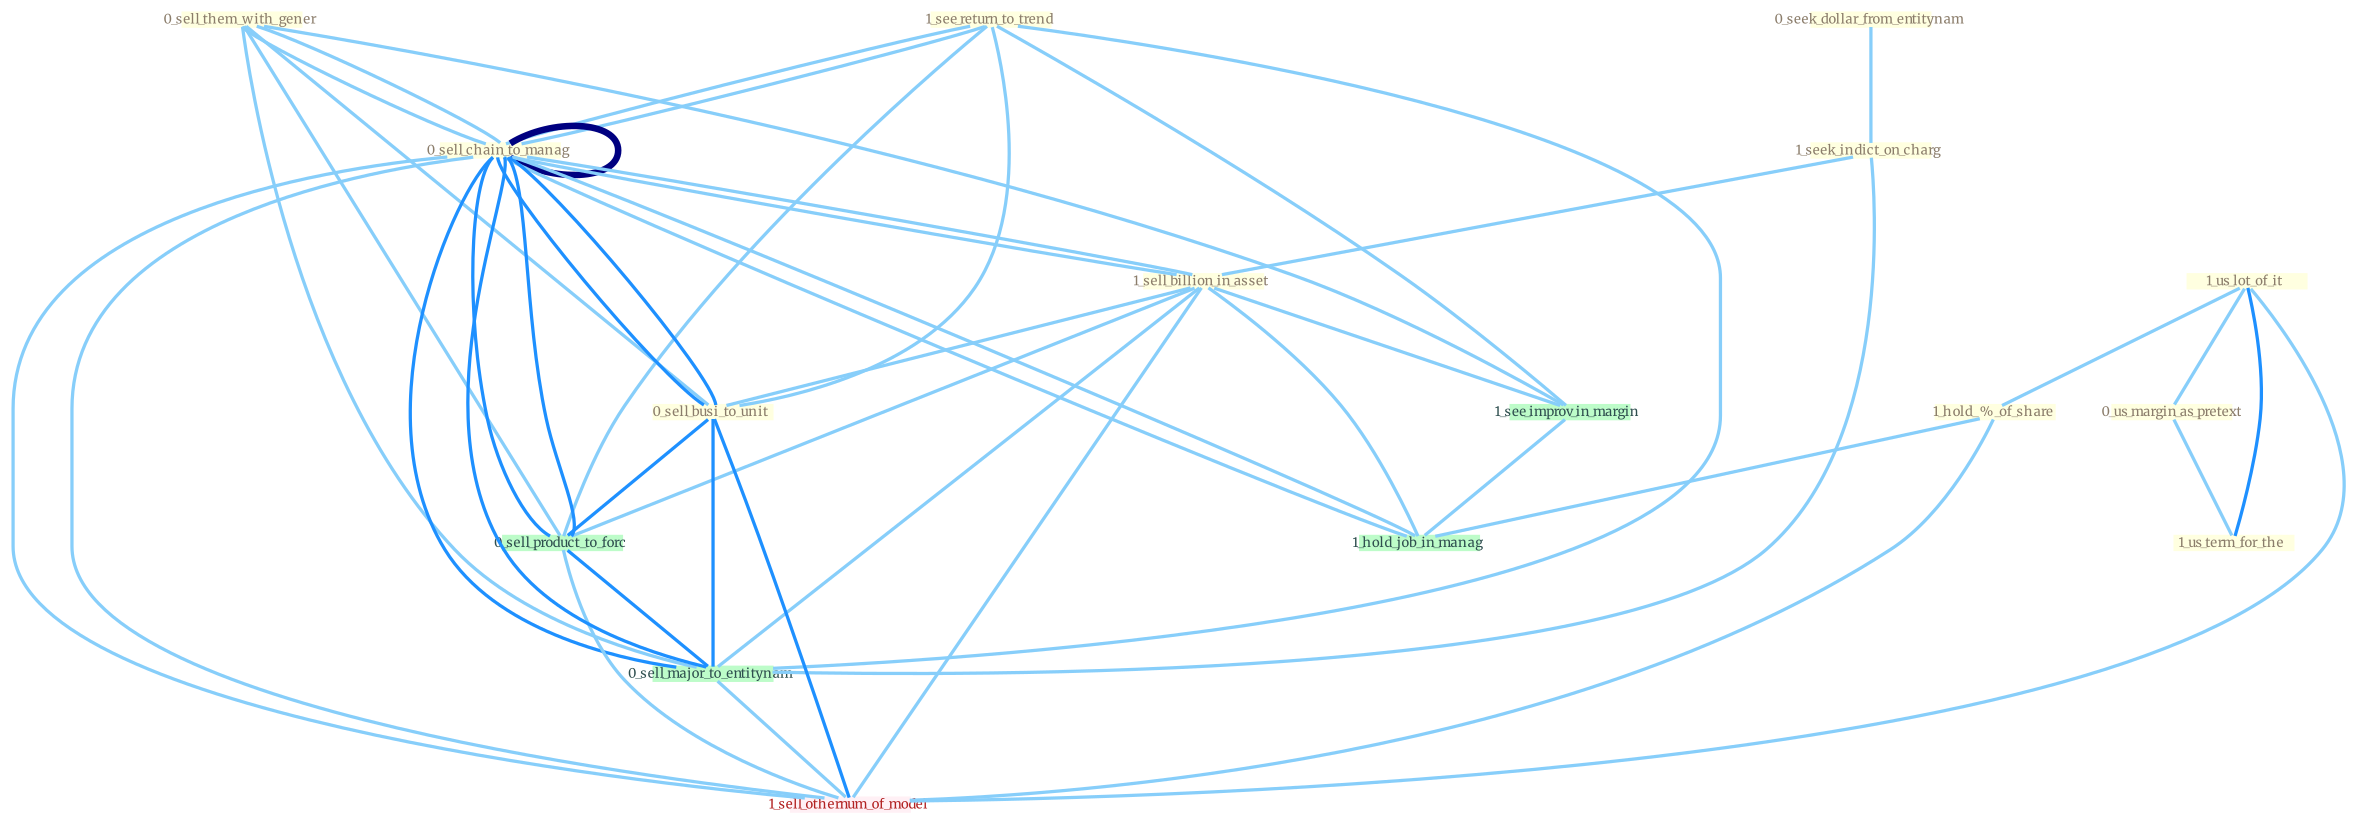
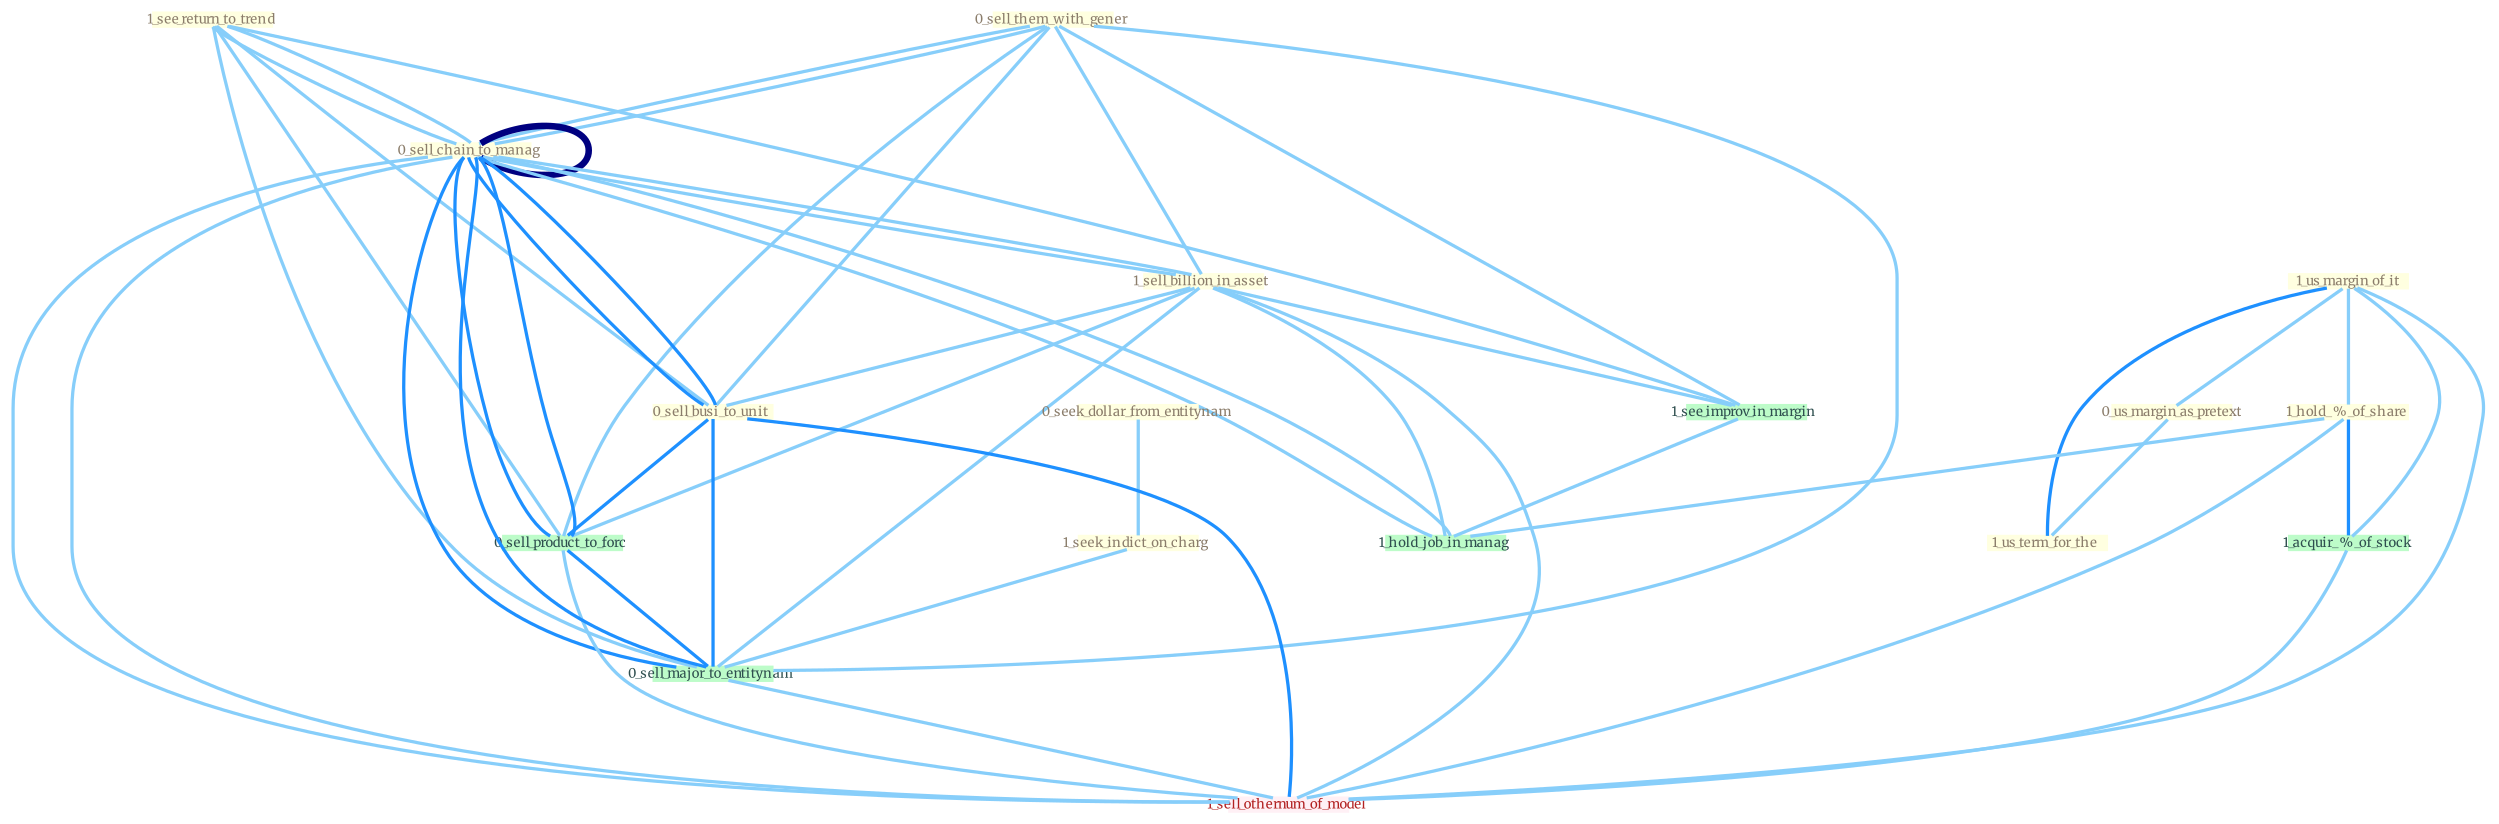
  graph {
    fontname=Merriweather
    node [color="#ffffe0" fixedsize=true fontcolor="#8b7d6b" fontname=Merriweather fontsize=4 shape=polygon style=filled]
    edge [color="#87cefa" fontname=Merriweather w=1]
    "1_see_return_to_trend " [height=.06 width=.5]
-   "1_us_lot_of_it " [height=.06 width=.5]
+   "1_us_lot_of_it " [height=.06 width=.5 label="1_us_margin_of_it"]
    "0_sell_them_with_gener " [height=.06 width=.5]
    n4 [height=.06 label="0_us_margin_as_pretext" width=.5]
    "0_sell_chain_to_manag " [height=.06 width=.5]
    "1_sell_billion_in_asset " [height=.06 width=.5]
    "0_seek_dollar_from_entitynam " [height=.06 width=.5]
    "1_seek_indict_on_charg " [height=.06 width=.5]
    "0_sell_busi_to_unit " [height=.06 width=.5]
    "1_hold_%_of_share " [height=.06 width=.5]
    "1_us_term_for_the " [height=.06 width=.5]
    "1_sell_othernum_of_model " [color="#fff0f5" fontcolor="#b22222" height=.06 width=.5]
    "1_see_improv_in_margin " [color="#BDFCC9" fontcolor="#2f4f4f" height=.06 width=.5]
    "0_sell_product_to_forc " [color="#BDFCC9" fontcolor="#2f4f4f" height=.06 width=.5]
    "0_sell_major_to_entitynam " [color="#BDFCC9" fontcolor="#2f4f4f" height=.06 width=.5]
+   "1_acquir_%_of_stock " [color="#BDFCC9" fontcolor="#2f4f4f" height=.06 width=.5]
    "1_hold_job_in_manag " [color="#BDFCC9" fontcolor="#2f4f4f" height=.06 width=.5]
    subgraph sub_1 {
      "1_see_return_to_trend "
      "1_us_lot_of_it "
      "0_sell_them_with_gener "
      n4
      "0_sell_chain_to_manag "
      "1_sell_billion_in_asset "
      "0_seek_dollar_from_entitynam "
      "1_seek_indict_on_charg "
      "0_sell_busi_to_unit "
      "1_hold_%_of_share "
      "1_us_term_for_the "
    }
    subgraph sub_2 {
      "1_sell_othernum_of_model "
    }
    "1_see_return_to_trend " -- "0_sell_chain_to_manag "
    "1_see_return_to_trend " -- "0_sell_chain_to_manag "
    "1_see_return_to_trend " -- "0_sell_busi_to_unit "
    "1_see_return_to_trend " -- "1_see_improv_in_margin "
    "1_see_return_to_trend " -- "0_sell_product_to_forc "
    "1_see_return_to_trend " -- "0_sell_major_to_entitynam "
    "1_us_lot_of_it " -- n4
    "1_us_lot_of_it " -- "1_hold_%_of_share "
    "1_us_lot_of_it " -- "1_us_term_for_the " [color="#1e90ff"]
    "1_us_lot_of_it " -- "1_sell_othernum_of_model "
+   "1_us_lot_of_it " -- "1_acquir_%_of_stock "
    "0_sell_them_with_gener " -- "0_sell_chain_to_manag "
    "0_sell_them_with_gener " -- "0_sell_chain_to_manag "
-   "1_seek_indict_on_charg " -- "1_sell_billion_in_asset "
+   "0_sell_them_with_gener " -- "1_sell_billion_in_asset "
    "0_sell_them_with_gener " -- "0_sell_busi_to_unit "
    "0_sell_them_with_gener " -- "1_see_improv_in_margin "
    "0_sell_them_with_gener " -- "0_sell_product_to_forc "
    "0_sell_them_with_gener " -- "0_sell_major_to_entitynam "
    n4 -- "1_us_term_for_the "
    "0_sell_chain_to_manag " -- "0_sell_chain_to_manag " [color="#000080" style=bold w=4]
    "0_sell_chain_to_manag " -- "1_sell_billion_in_asset "
    "0_sell_chain_to_manag " -- "0_sell_busi_to_unit " [color="#1e90ff" w=2]
    "0_sell_chain_to_manag " -- "1_sell_othernum_of_model "
    "0_sell_chain_to_manag " -- "1_sell_othernum_of_model "
    "0_sell_chain_to_manag " -- "0_sell_product_to_forc " [color="#1e90ff" w=2]
    "0_sell_chain_to_manag " -- "0_sell_major_to_entitynam " [color="#1e90ff" w=2]
    "0_sell_chain_to_manag " -- "1_hold_job_in_manag "
    "1_sell_billion_in_asset " -- "0_sell_chain_to_manag "
    "1_sell_billion_in_asset " -- "0_sell_busi_to_unit "
    "1_sell_billion_in_asset " -- "1_sell_othernum_of_model "
    "1_sell_billion_in_asset " -- "1_see_improv_in_margin "
    "1_sell_billion_in_asset " -- "0_sell_product_to_forc "
    "1_sell_billion_in_asset " -- "0_sell_major_to_entitynam "
    "1_sell_billion_in_asset " -- "1_hold_job_in_manag "
    "0_seek_dollar_from_entitynam " -- "1_seek_indict_on_charg "
    "1_seek_indict_on_charg " -- "0_sell_major_to_entitynam "
    "0_sell_busi_to_unit " -- "0_sell_chain_to_manag " [color="#1e90ff" w=2]
    "0_sell_busi_to_unit " -- "1_sell_othernum_of_model " [color="#1e90ff"]
    "0_sell_busi_to_unit " -- "0_sell_product_to_forc " [color="#1e90ff" w=2]
    "0_sell_busi_to_unit " -- "0_sell_major_to_entitynam " [color="#1e90ff" w=2]
    "1_hold_%_of_share " -- "1_sell_othernum_of_model "
+   "1_hold_%_of_share " -- "1_acquir_%_of_stock " [color="#1e90ff" w=2]
    "1_hold_%_of_share " -- "1_hold_job_in_manag "
    "1_see_improv_in_margin " -- "1_hold_job_in_manag "
    "0_sell_product_to_forc " -- "0_sell_chain_to_manag " [color="#1e90ff" w=2]
    "0_sell_product_to_forc " -- "1_sell_othernum_of_model "
    "0_sell_product_to_forc " -- "0_sell_major_to_entitynam " [color="#1e90ff" w=2]
    "0_sell_major_to_entitynam " -- "0_sell_chain_to_manag " [color="#1e90ff" w=2]
    "0_sell_major_to_entitynam " -- "1_sell_othernum_of_model "
+   "1_acquir_%_of_stock " -- "1_sell_othernum_of_model "
    "1_hold_job_in_manag " -- "0_sell_chain_to_manag "
  }
